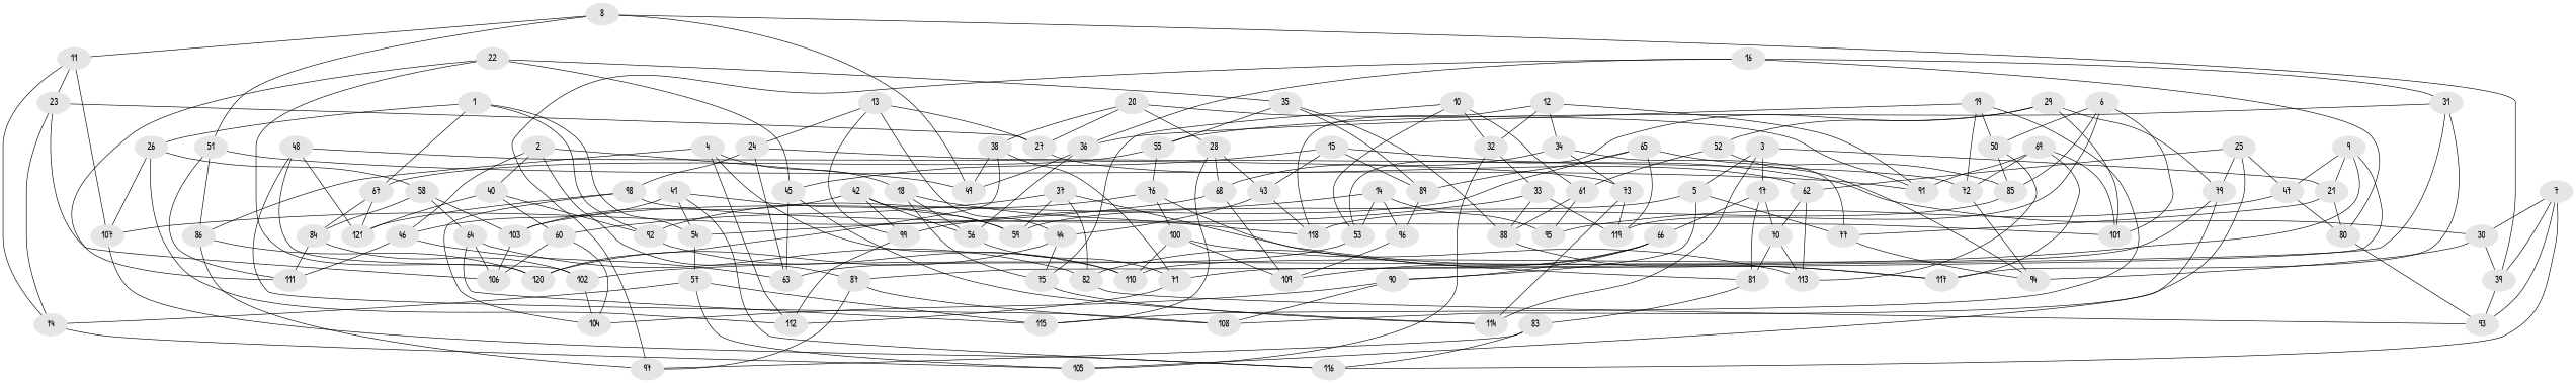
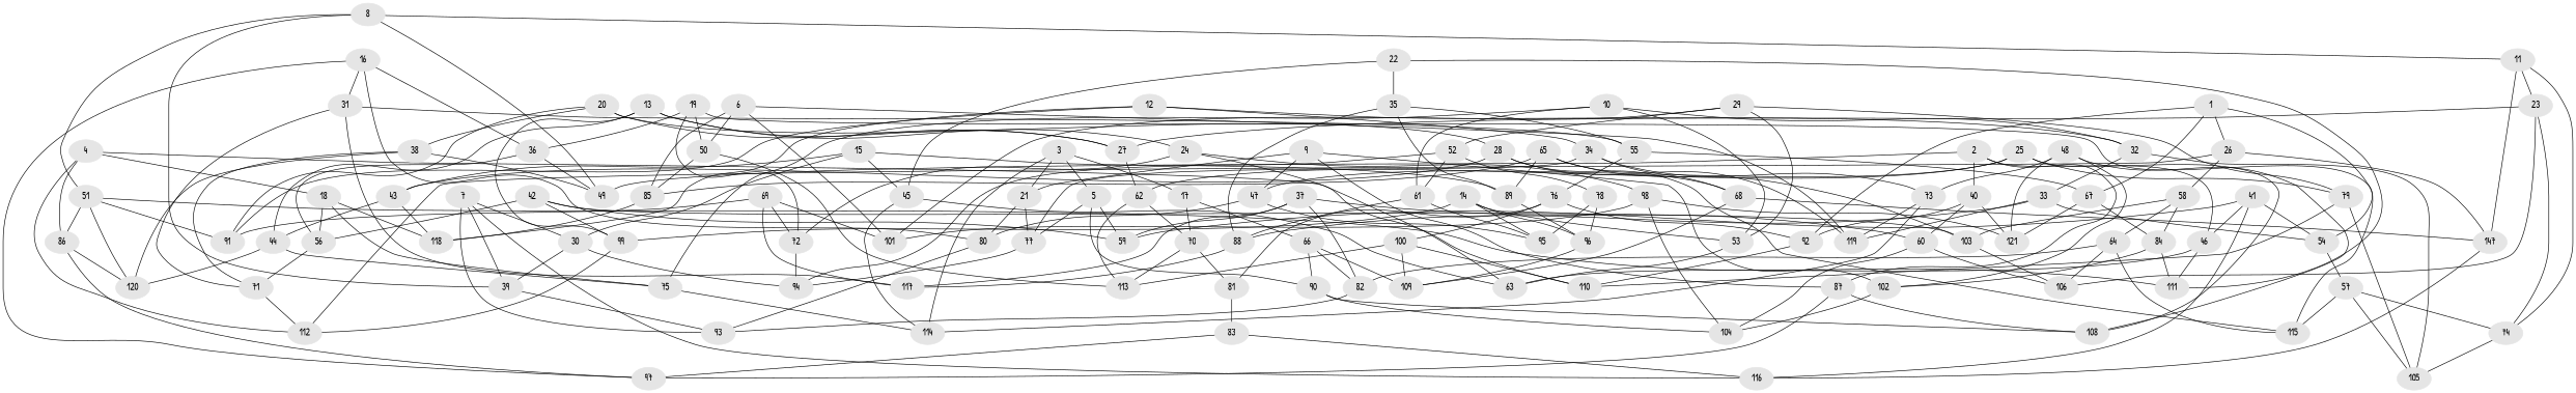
  graph {
    fontname="Patrick Hand"
    node [color=gray90 fontname="Patrick Hand" style=filled]
    edge [fontname="Patrick Hand"]
    1
    26
    54
    67
    92
    112
-   107
+   107 [label=147]
    58
    57
    121
    84
    110
    2
    40
    46
    49
    87
    60
    111
    63
    97
    108
    3
    5
    17
    21
    114
    59
    77
    90
    66
    70
    81
    80
    4
    18
    86
    75
    118
    56
    120
    94
    104
    6
    50
    85
    101
    119
    113
    7
    30
    39
    93
    116
    8
    11
    51
    23
    74
    91
    9
    47
    102
    95
    10
    32
    53
    61
    33
    105
    88
    27
    106
    12
    34
    68
    73
    13
    24
    44
    99
    72
    98
    62
    14
    96
    109
    15
    43
    45
    89
    16
    31
    36
    55
    71
    117
    82
    83
    19
    115
    20
    28
    38
    22
    35
    25
    79
    103
    64
    29
    52
+   78
    76
    37
    41
    42
    48
    100
    65
    69
    1 -- 26
    1 -- 54
    1 -- 67
    1 -- 92
    26 -- 112
    26 -- 107
    26 -- 58
    54 -- 57
    67 -- 121
    67 -- 84
    92 -- 110
    107 -- 116
    58 -- 84
    58 -- 103
    58 -- 64
    57 -- 74
    57 -- 105
    57 -- 115
    84 -- 111
    84 -- 102
    2 -- 40
    2 -- 46
    2 -- 49
    2 -- 87
    40 -- 92
    40 -- 121
    40 -- 60
    46 -- 111
    46 -- 63
    87 -- 97
    87 -- 108
    60 -- 104
    60 -- 106
    3 -- 5
    3 -- 17
    3 -- 21
    3 -- 114
    5 -- 59
    5 -- 77
    5 -- 90
    17 -- 66
    17 -- 70
-   17 -- 81
    21 -- 77
    21 -- 80
    77 -- 94
    90 -- 108
    90 -- 104
    66 -- 90
    66 -- 109
    66 -- 82
    70 -- 81
    70 -- 113
    81 -- 83
    80 -- 93
    4 -- 112
    4 -- 110
    4 -- 18
    4 -- 86
    18 -- 75
    18 -- 118
    18 -- 56
    86 -- 97
    86 -- 120
    75 -- 114
    56 -- 71
    6 -- 50
    6 -- 85
    6 -- 101
    6 -- 119
    50 -- 85
    50 -- 113
    85 -- 118
    7 -- 30
    7 -- 39
    7 -- 93
    7 -- 116
    30 -- 94
    30 -- 39
    39 -- 93
    8 -- 49
    8 -- 39
    8 -- 11
    8 -- 51
    11 -- 107
    11 -- 23
    11 -- 74
    51 -- 111
    51 -- 86
    51 -- 91
    23 -- 74
    23 -- 27
    23 -- 106
    74 -- 105
    9 -- 87
    9 -- 21
    9 -- 47
    9 -- 102
    47 -- 80
    47 -- 95
    102 -- 104
    10 -- 75
    10 -- 32
    10 -- 53
    10 -- 61
    32 -- 33
    32 -- 105
    53 -- 63
    61 -- 95
    61 -- 88
    33 -- 54
    33 -- 119
    33 -- 88
    88 -- 117
    27 -- 62
    12 -- 118
    12 -- 91
    12 -- 32
    12 -- 34
    34 -- 77
    34 -- 68
    34 -- 73
    68 -- 107
    68 -- 109
    73 -- 114
    73 -- 119
    13 -- 27
    13 -- 24
    13 -- 44
    13 -- 99
    24 -- 63
    24 -- 72
    24 -- 98
    44 -- 75
    44 -- 120
    99 -- 112
    72 -- 94
    98 -- 121
    98 -- 104
    98 -- 101
    62 -- 70
    62 -- 113
    14 -- 95
    14 -- 53
    14 -- 99
    14 -- 96
    96 -- 109
    15 -- 30
    15 -- 43
    15 -- 45
    15 -- 89
    43 -- 118
    43 -- 44
    45 -- 63
    45 -- 114
    89 -- 96
    16 -- 97
    16 -- 80
    16 -- 31
    16 -- 36
    31 -- 55
    31 -- 71
    31 -- 117
    36 -- 49
    36 -- 56
    55 -- 67
    55 -- 76
    71 -- 112
    82 -- 93
    83 -- 97
    83 -- 116
    19 -- 50
    19 -- 72
    19 -- 36
    19 -- 115
    20 -- 91
    20 -- 27
    20 -- 28
    20 -- 38
    28 -- 68
    28 -- 43
    28 -- 115
    38 -- 49
    38 -- 120
    38 -- 71
    22 -- 111
-   22 -- 120
+   51 -- 120
    22 -- 45
    22 -- 35
    35 -- 88
    35 -- 89
    35 -- 55
    25 -- 108
    25 -- 47
    25 -- 62
    25 -- 79
    79 -- 110
    79 -- 105
    103 -- 106
    64 -- 106
    64 -- 82
    64 -- 115
    29 -- 101
    29 -- 53
    29 -- 79
    29 -- 52
    52 -- 94
    52 -- 61
+   52 -- 78
+   78 -- 95
+   78 -- 96
    76 -- 92
    76 -- 81
    76 -- 100
    37 -- 60
    37 -- 59
    37 -- 117
    37 -- 82
    41 -- 54
    41 -- 46
    41 -- 59
    41 -- 116
    42 -- 59
    42 -- 56
    42 -- 99
    42 -- 103
    48 -- 121
    48 -- 108
    48 -- 102
    48 -- 73
    100 -- 110
    100 -- 113
    100 -- 109
    65 -- 85
    65 -- 119
    65 -- 89
    65 -- 103
    69 -- 101
    69 -- 91
    69 -- 72
    69 -- 117
  }
